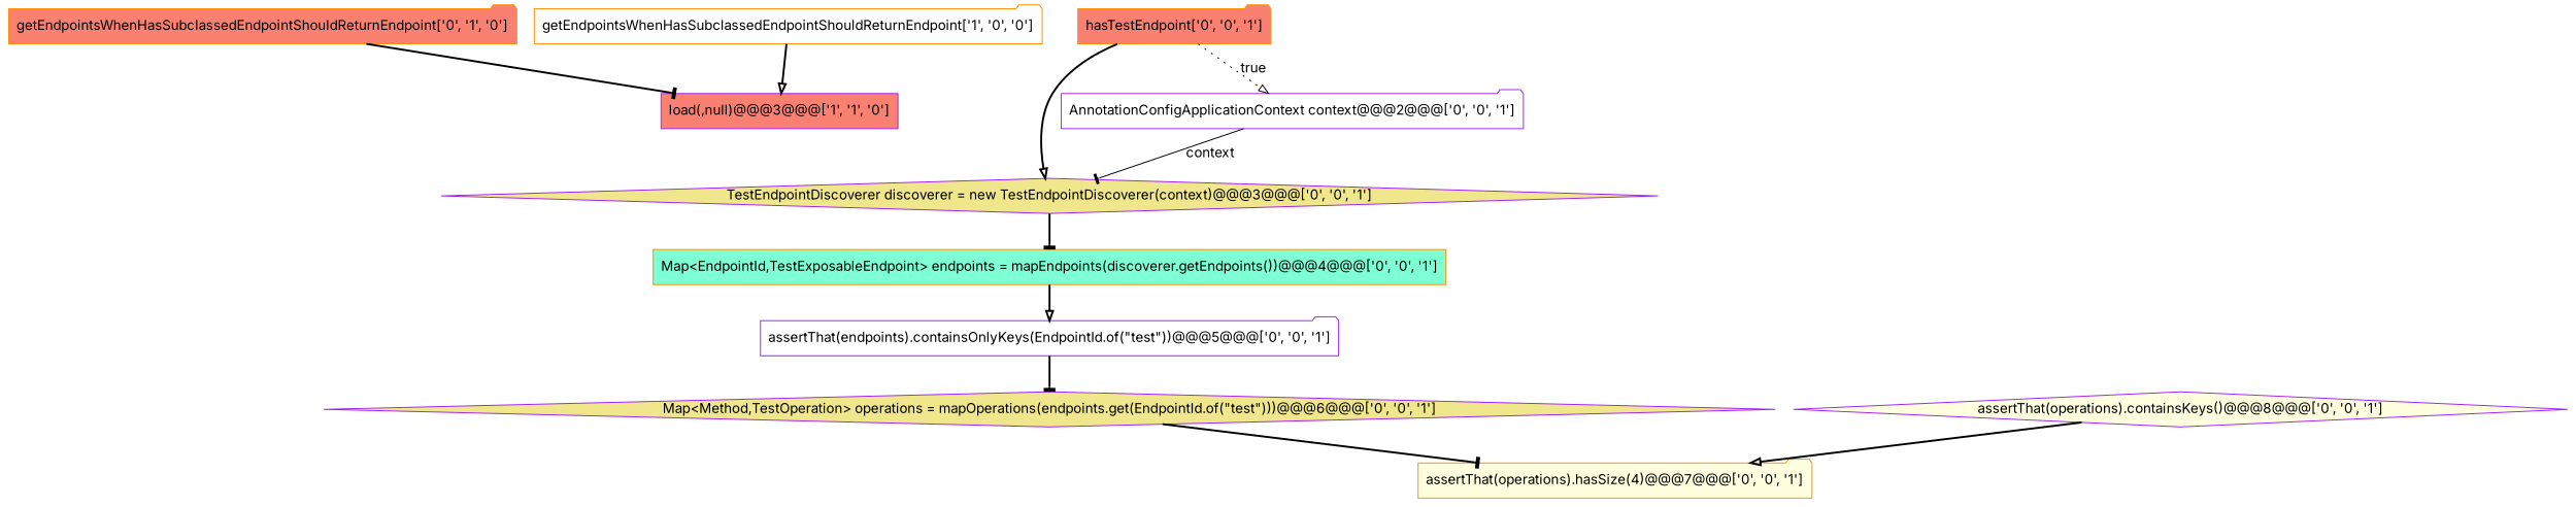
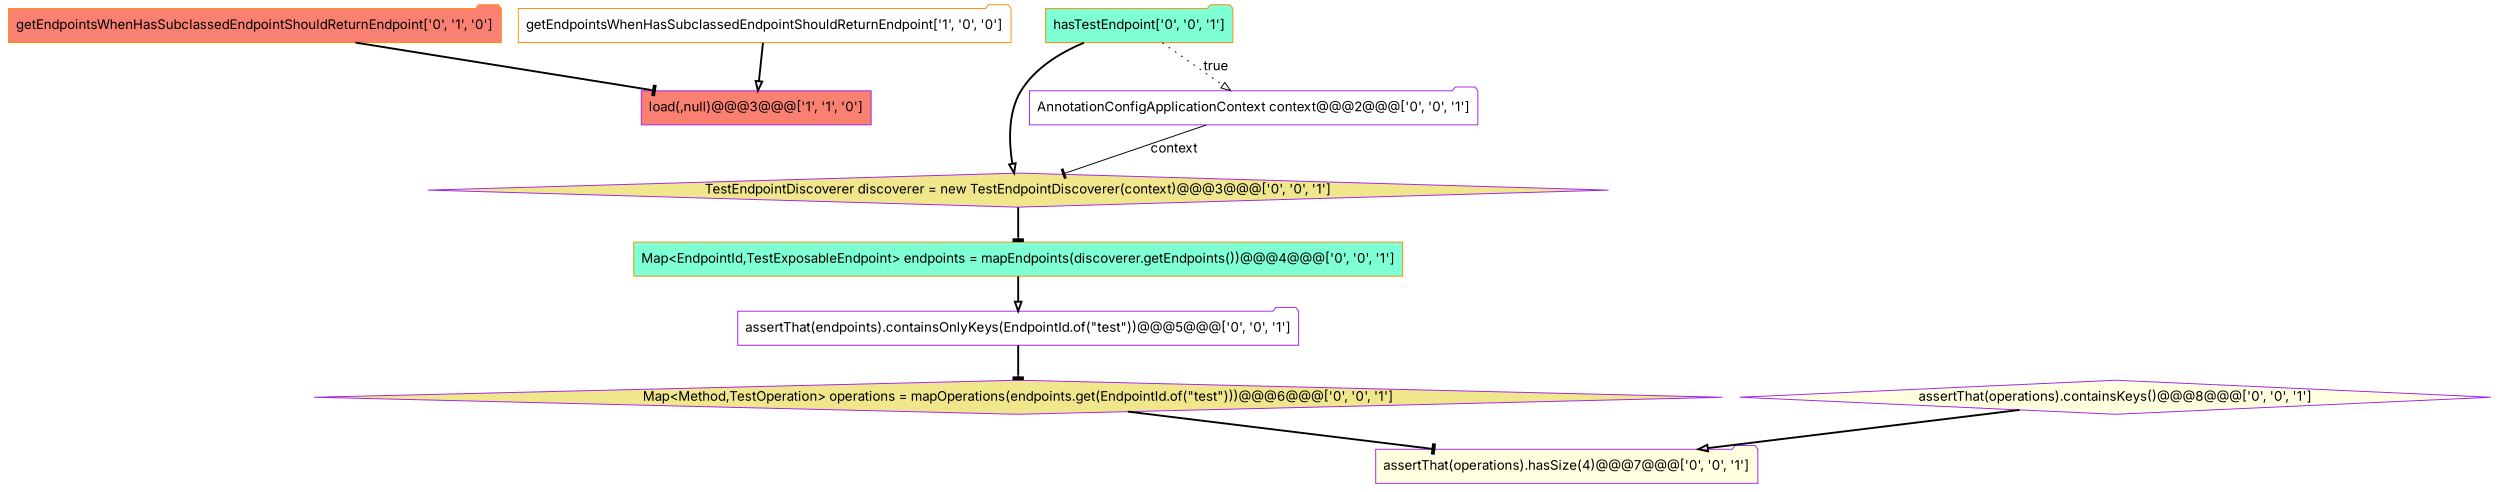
  digraph {
    fontname=Inter
    node [color=purple fillcolor=white fontname=Inter shape=folder style=filled]
    edge [arrowhead=tee fontname=Inter style=bold]
    n1 [color=darkorange fillcolor=salmon label="getEndpointsWhenHasSubclassedEndpointShouldReturnEndpoint['0', '1', '0']"]
    n2 [fillcolor=salmon label="load(,null)@@@3@@@['1', '1', '0']" shape=box]
-   n3 [color=darkorange fillcolor=salmon label="hasTestEndpoint['0', '0', '1']"]
+   n3 [color=darkorange fillcolor=aquamarine label="hasTestEndpoint['0', '0', '1']"]
    n4 [fillcolor=khaki label="TestEndpointDiscoverer discoverer = new TestEndpointDiscoverer(context)@@@3@@@['0', '0', '1']" shape=diamond]
    n5 [label="AnnotationConfigApplicationContext context@@@2@@@['0', '0', '1']"]
    n6 [color=darkorange fillcolor=aquamarine label="Map<EndpointId,TestExposableEndpoint> endpoints = mapEndpoints(discoverer.getEndpoints())@@@4@@@['0', '0', '1']" shape=box]
    n7 [fillcolor=lightyellow label="assertThat(operations).containsKeys()@@@8@@@['0', '0', '1']" shape=diamond]
-   n8 [color=darkorange fillcolor=lightyellow label="assertThat(operations).hasSize(4)@@@7@@@['0', '0', '1']"]
+   n8 [fillcolor=lightyellow label="assertThat(operations).hasSize(4)@@@7@@@['0', '0', '1']"]
    n9 [label="assertThat(endpoints).containsOnlyKeys(EndpointId.of(\"test\"))@@@5@@@['0', '0', '1']"]
    n10 [color=darkorange label="getEndpointsWhenHasSubclassedEndpointShouldReturnEndpoint['1', '0', '0']"]
    n11 [fillcolor=khaki label="Map<Method,TestOperation> operations = mapOperations(endpoints.get(EndpointId.of(\"test\")))@@@6@@@['0', '0', '1']" shape=diamond]
    n1 -> n2
    n3 -> n4 [arrowhead=onormal]
    n3 -> n5 [arrowhead=onormal label=true style=dotted]
    n4 -> n6
    n5 -> n4 [label=context style=solid]
    n6 -> n9 [arrowhead=onormal]
    n7 -> n8 [arrowhead=onormal]
    n9 -> n11
    n10 -> n2 [arrowhead=onormal]
    n11 -> n8
  }
